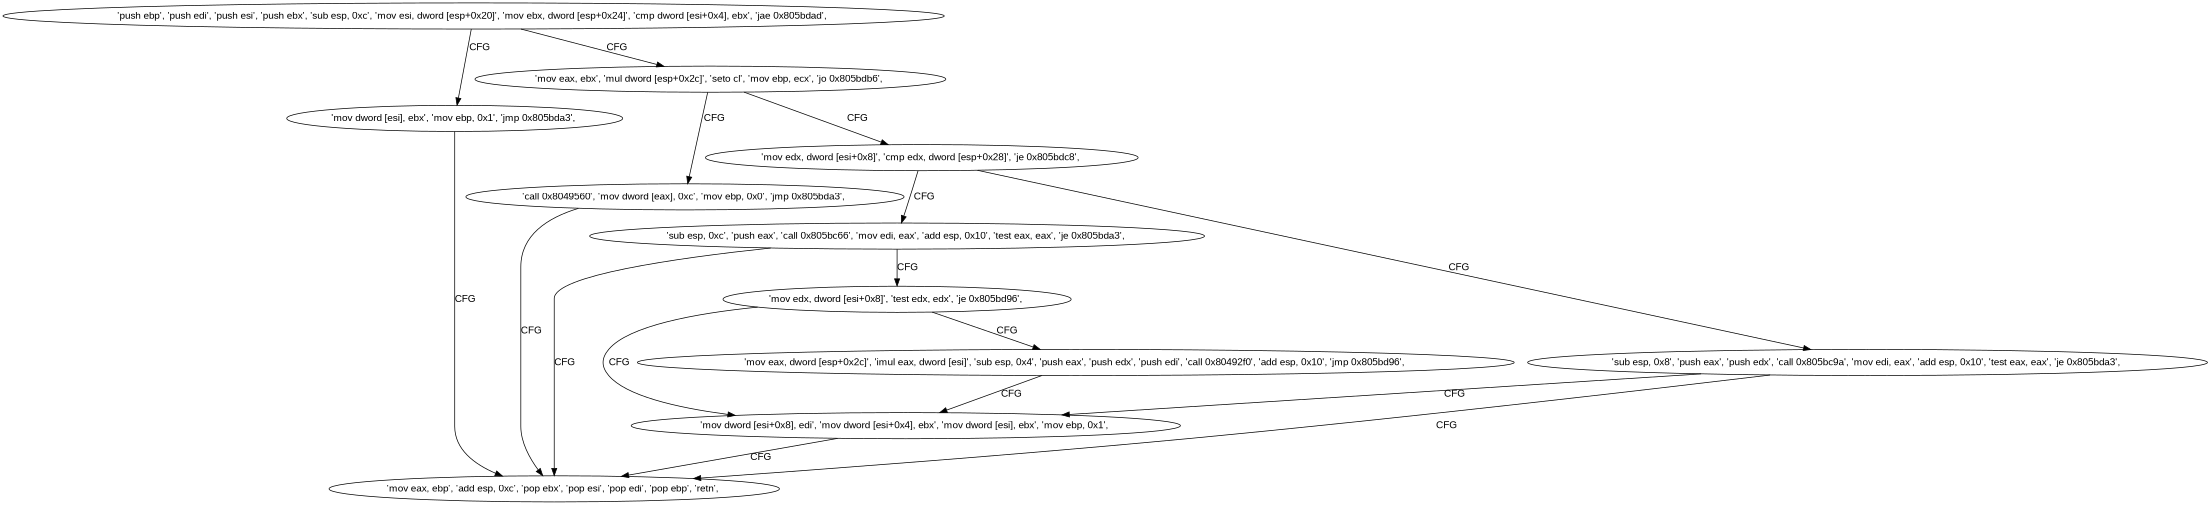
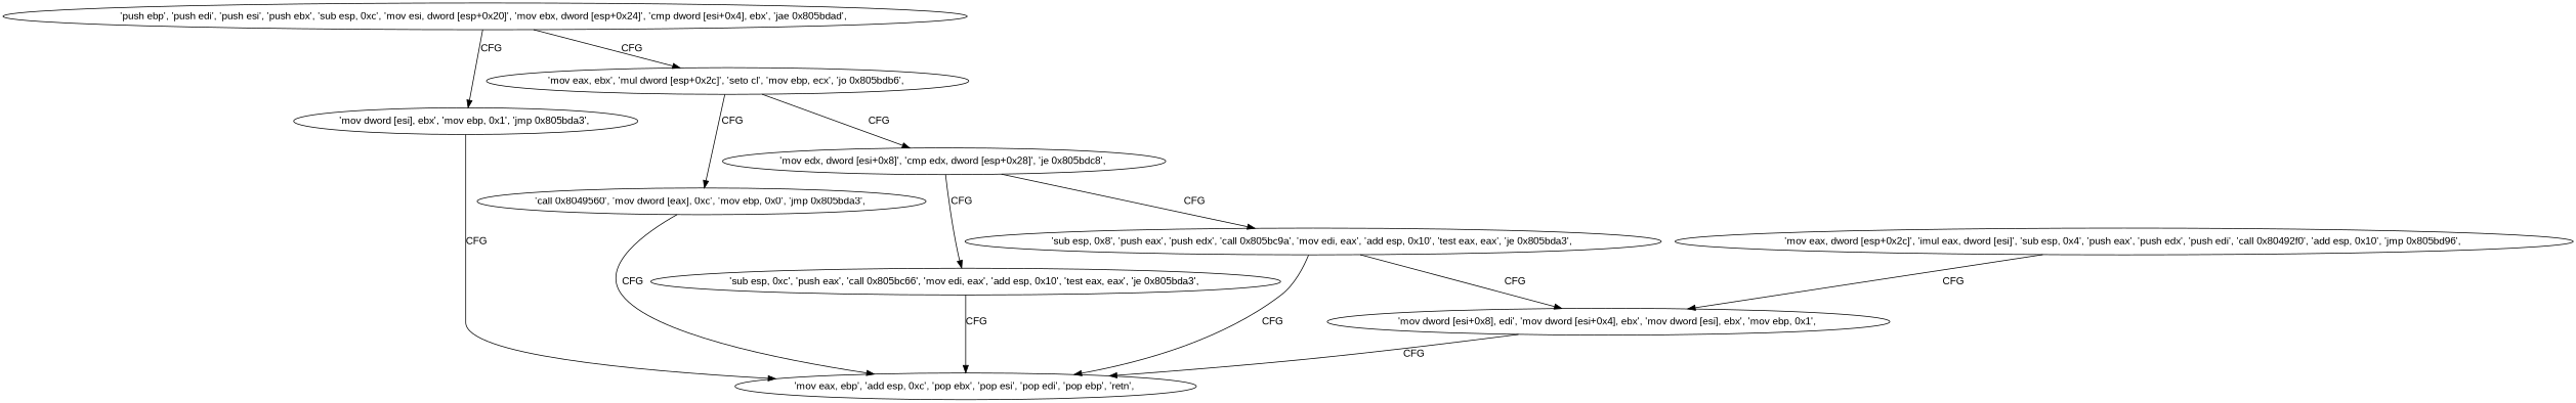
  digraph {
    fontname="Liberation Sans"
    node [fontname="Liberation Sans"]
    edge [fontname="Liberation Sans"]
    n1 [label="'push ebp', 'push edi', 'push esi', 'push ebx', 'sub esp, 0xc', 'mov esi, dword [esp+0x20]', 'mov ebx, dword [esp+0x24]', 'cmp dword [esi+0x4], ebx', 'jae 0x805bdad', "]
    n2 [label="'mov dword [esi], ebx', 'mov ebp, 0x1', 'jmp 0x805bda3', "]
    n3 [label="'mov eax, ebx', 'mul dword [esp+0x2c]', 'seto cl', 'mov ebp, ecx', 'jo 0x805bdb6', "]
    n4 [label="'mov eax, ebp', 'add esp, 0xc', 'pop ebx', 'pop esi', 'pop edi', 'pop ebp', 'retn', "]
    n5 [label="'call 0x8049560', 'mov dword [eax], 0xc', 'mov ebp, 0x0', 'jmp 0x805bda3', "]
    n6 [label="'mov edx, dword [esi+0x8]', 'cmp edx, dword [esp+0x28]', 'je 0x805bdc8', "]
    n7 [label="'sub esp, 0xc', 'push eax', 'call 0x805bc66', 'mov edi, eax', 'add esp, 0x10', 'test eax, eax', 'je 0x805bda3', "]
    n8 [label="'sub esp, 0x8', 'push eax', 'push edx', 'call 0x805bc9a', 'mov edi, eax', 'add esp, 0x10', 'test eax, eax', 'je 0x805bda3', "]
-   n9 [label="'mov edx, dword [esi+0x8]', 'test edx, edx', 'je 0x805bd96', "]
    n10 [label="'mov dword [esi+0x8], edi', 'mov dword [esi+0x4], ebx', 'mov dword [esi], ebx', 'mov ebp, 0x1', "]
    n11 [label="'mov eax, dword [esp+0x2c]', 'imul eax, dword [esi]', 'sub esp, 0x4', 'push eax', 'push edx', 'push edi', 'call 0x80492f0', 'add esp, 0x10', 'jmp 0x805bd96', "]
    n1 -> n2 [label=CFG]
    n1 -> n3 [label=CFG]
    n2 -> n4 [label=CFG]
    n3 -> n5 [label=CFG]
    n3 -> n6 [label=CFG]
    n5 -> n4 [label=CFG]
    n6 -> n7 [label=CFG]
    n6 -> n8 [label=CFG]
    n7 -> n4 [label=CFG]
-   n7 -> n9 [label=CFG]
    n8 -> n4 [label=CFG]
    n8 -> n10 [label=CFG]
-   n9 -> n10 [label=CFG]
-   n9 -> n11 [label=CFG]
    n10 -> n4 [label=CFG]
    n11 -> n10 [label=CFG]
  }
